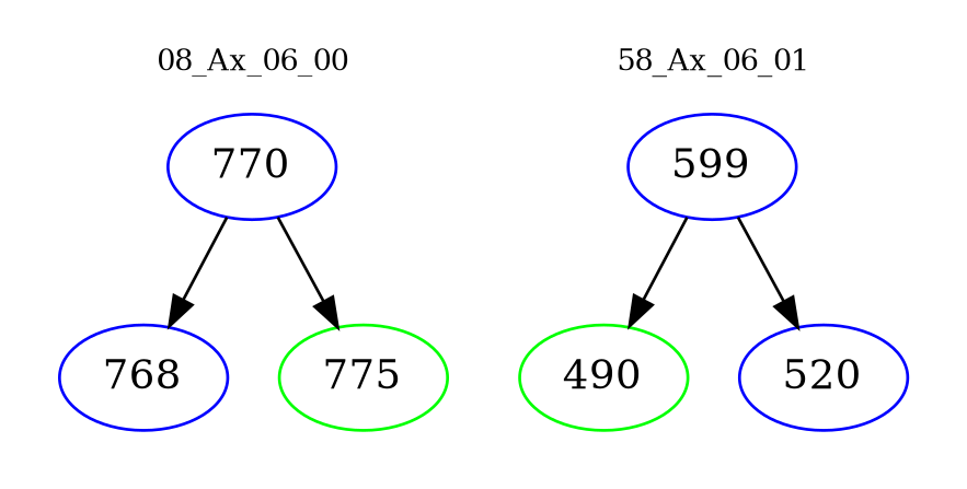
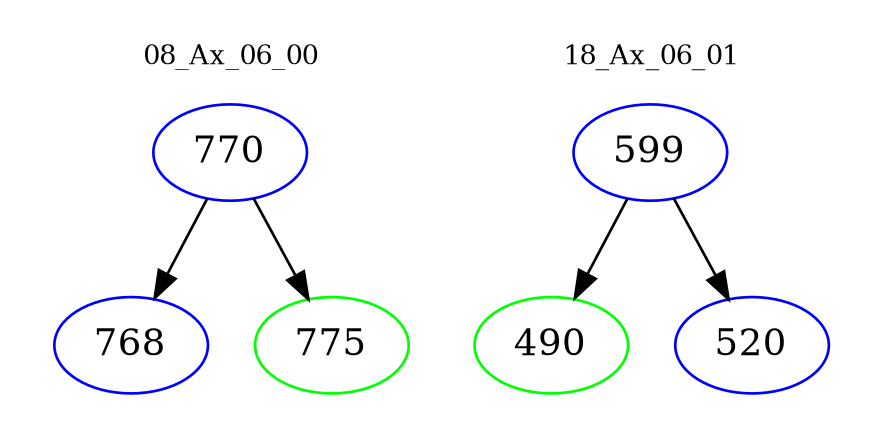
  digraph {
    node [color=blue]
    edge [color=black]
    n1 [label=770]
    n2 [label=768]
    n3 [color=green label=775]
    n4 [label=599]
    n5 [color=green label=490]
    n6 [label=520]
    subgraph cluster_1 {
      color=white
      fontsize=10
      label="08_Ax_06_00"
      n1
      n2
      n3
    }
    subgraph cluster_2 {
      color=white
      fontsize=10
-     label="58_Ax_06_01"
+     label="18_Ax_06_01"
      n4
      n5
      n6
    }
    n1 -> n2
    n1 -> n3
    n4 -> n5
    n4 -> n6
  }
